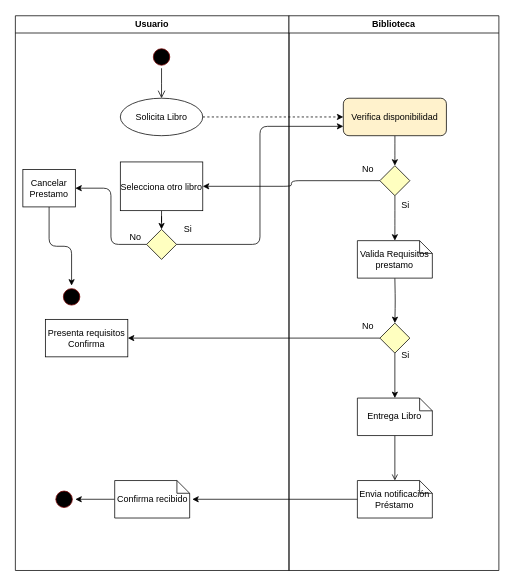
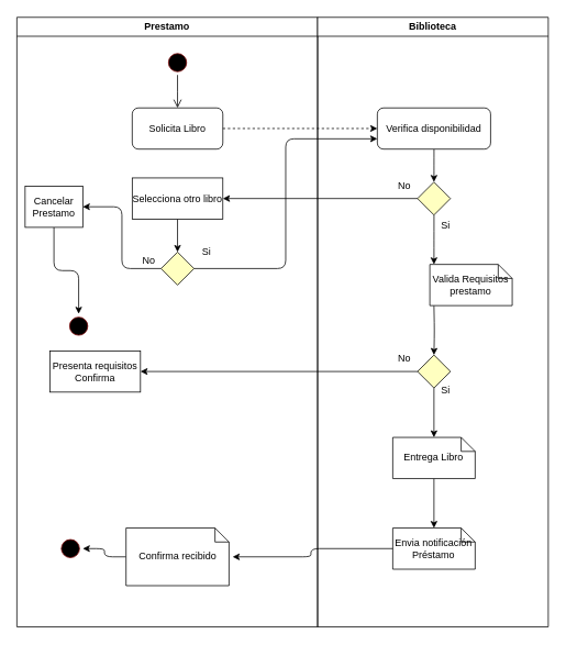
  <mxCell id="0" />
  <mxCell id="1" parent="0" />
- <mxCell id="2" value="Usuario" style="swimlane;whiteSpace=wrap" vertex="1" parent="1"><mxGeometry x="20" y="20" width="365" height="740" as="geometry" /></mxCell>
+ <mxCell id="2" value="Prestamo" style="swimlane;whiteSpace=wrap" vertex="1" parent="1"><mxGeometry x="20" y="20" width="365" height="740" as="geometry" /></mxCell>
  <mxCell id="3" value="" style="ellipse;shape=startState;fillColor=#000000;strokeColor=#7A0000;" vertex="1" parent="2"><mxGeometry x="180" y="40" width="30" height="30" as="geometry" /></mxCell>
  <mxCell id="4" value="" style="edgeStyle=elbowEdgeStyle;elbow=horizontal;verticalAlign=bottom;endArrow=open;endSize=8;strokeColor=#000000;endFill=1;rounded=0" edge="1" parent="2" target="5"><mxGeometry x="100" y="40" as="geometry"><mxPoint x="195" y="110" as="targetPoint" /><mxPoint x="195" y="70" as="sourcePoint" /></mxGeometry></mxCell>
- <mxCell id="5" value="Solicita Libro" style="ellipse;glass=0;shadow=0;" vertex="1" parent="2"><mxGeometry x="140" y="110" width="110" height="50" as="geometry" /></mxCell>
+ <mxCell id="5" value="Solicita Libro" style="rounded=1;glass=0;shadow=0;" vertex="1" parent="2"><mxGeometry x="140" y="110" width="110" height="50" as="geometry" /></mxCell>
  <mxCell id="6" style="edgeStyle=orthogonalEdgeStyle;rounded=1;orthogonalLoop=1;jettySize=auto;html=1;entryX=0.5;entryY=0;entryDx=0;entryDy=0;" edge="1" parent="2" source="7" target="12"><mxGeometry relative="1" as="geometry" /></mxCell>
- <mxCell id="7" value="Selecciona otro libro" style="" vertex="1" parent="2"><mxGeometry x="140" y="195" width="110" height="65" as="geometry" /></mxCell>
+ <mxCell id="7" value="Selecciona otro libro" style="" vertex="1" parent="2"><mxGeometry x="140" y="195" width="110" height="50" as="geometry" /></mxCell>
  <mxCell id="8" style="edgeStyle=orthogonalEdgeStyle;rounded=1;orthogonalLoop=1;jettySize=auto;html=1;entryX=0.5;entryY=0;entryDx=0;entryDy=0;" edge="1" parent="2" source="9" target="10"><mxGeometry relative="1" as="geometry" /></mxCell>
  <mxCell id="9" value="Cancelar&#10;Prestamo" style="" vertex="1" parent="2"><mxGeometry x="10" y="205" width="70" height="50" as="geometry" /></mxCell>
  <mxCell id="10" value="" style="ellipse;shape=startState;fillColor=#000000;strokeColor=#7A0000;" vertex="1" parent="2"><mxGeometry x="60" y="360" width="30" height="30" as="geometry" /></mxCell>
  <mxCell id="11" style="edgeStyle=orthogonalEdgeStyle;rounded=1;orthogonalLoop=1;jettySize=auto;html=1;entryX=1;entryY=0.5;entryDx=0;entryDy=0;" edge="1" parent="2" source="12" target="9"><mxGeometry relative="1" as="geometry" /></mxCell>
  <mxCell id="12" value="" style="rhombus;fillColor=#ffffc0;strokeColor=#000000;" vertex="1" parent="2"><mxGeometry x="175" y="285" width="40" height="40" as="geometry" /></mxCell>
  <mxCell id="13" value="No" style="text;html=1;align=center;verticalAlign=middle;resizable=0;points=[];autosize=1;strokeColor=none;fillColor=none;" vertex="1" parent="2"><mxGeometry x="140" y="280" width="40" height="30" as="geometry" /></mxCell>
  <mxCell id="14" value="Si" style="text;html=1;align=center;verticalAlign=middle;resizable=0;points=[];autosize=1;strokeColor=none;fillColor=none;" vertex="1" parent="2"><mxGeometry x="215" y="270" width="30" height="30" as="geometry" /></mxCell>
  <mxCell id="15" value="Presenta requisitos&#10;Confirma" style="" vertex="1" parent="2"><mxGeometry x="40" y="405" width="110" height="50" as="geometry" /></mxCell>
  <mxCell id="16" style="edgeStyle=orthogonalEdgeStyle;rounded=1;orthogonalLoop=1;jettySize=auto;html=1;entryX=1;entryY=0.5;entryDx=0;entryDy=0;" edge="1" parent="2" source="17" target="18"><mxGeometry relative="1" as="geometry" /></mxCell>
- <mxCell id="17" value="Confirma recibido" style="shape=note;whiteSpace=wrap;size=17" vertex="1" parent="2"><mxGeometry x="132.5" y="620" width="100" height="50" as="geometry" /></mxCell>
+ <mxCell id="17" value="Confirma recibido" style="shape=note;whiteSpace=wrap;size=17" vertex="1" parent="2"><mxGeometry x="132.5" y="620" width="125" height="70" as="geometry" /></mxCell>
  <mxCell id="18" value="" style="ellipse;shape=startState;fillColor=#000000;strokeColor=#7A0000;" vertex="1" parent="2"><mxGeometry x="50" y="630" width="30" height="30" as="geometry" /></mxCell>
  <mxCell id="19" value="Biblioteca" style="swimlane;whiteSpace=wrap" vertex="1" parent="1"><mxGeometry x="385" y="20" width="280" height="740" as="geometry" /></mxCell>
  <mxCell id="20" style="edgeStyle=orthogonalEdgeStyle;rounded=1;orthogonalLoop=1;jettySize=auto;html=1;entryX=0.5;entryY=0;entryDx=0;entryDy=0;" edge="1" parent="19" target="26"><mxGeometry relative="1" as="geometry"><mxPoint x="141.25" y="350" as="sourcePoint" /></mxGeometry></mxCell>
  <mxCell id="21" style="edgeStyle=orthogonalEdgeStyle;rounded=1;orthogonalLoop=1;jettySize=auto;html=1;entryX=0.5;entryY=0;entryDx=0;entryDy=0;" edge="1" parent="19" source="22"><mxGeometry relative="1" as="geometry"><mxPoint x="141.25" y="300" as="targetPoint" /></mxGeometry></mxCell>
  <mxCell id="22" value="" style="rhombus;fillColor=#ffffc0;strokeColor=#000000;" vertex="1" parent="19"><mxGeometry x="121.25" y="200" width="40" height="40" as="geometry" /></mxCell>
  <mxCell id="23" style="edgeStyle=orthogonalEdgeStyle;rounded=1;orthogonalLoop=1;jettySize=auto;html=1;entryX=0.5;entryY=0;entryDx=0;entryDy=0;" edge="1" parent="19" source="24" target="22"><mxGeometry relative="1" as="geometry" /></mxCell>
- <mxCell id="24" value="Verifica disponibilidad" style="rounded=1;fillColor=#fff2cc;" vertex="1" parent="19"><mxGeometry x="72.5" y="110" width="137.5" height="50" as="geometry" /></mxCell>
+ <mxCell id="24" value="Verifica disponibilidad" style="rounded=1;" vertex="1" parent="19"><mxGeometry x="72.5" y="110" width="137.5" height="50" as="geometry" /></mxCell>
  <mxCell id="25" value="No" style="text;html=1;align=center;verticalAlign=middle;resizable=0;points=[];autosize=1;strokeColor=none;fillColor=none;" vertex="1" parent="19"><mxGeometry x="85" y="190" width="40" height="30" as="geometry" /></mxCell>
  <mxCell id="26" value="" style="rhombus;fillColor=#ffffc0;strokeColor=#000000;" vertex="1" parent="19"><mxGeometry x="121.25" y="410" width="40" height="40" as="geometry" /></mxCell>
  <mxCell id="27" value="No" style="text;html=1;align=center;verticalAlign=middle;resizable=0;points=[];autosize=1;strokeColor=none;fillColor=none;" vertex="1" parent="19"><mxGeometry x="85" y="400" width="40" height="30" as="geometry" /></mxCell>
  <mxCell id="28" value="Si" style="text;html=1;align=center;verticalAlign=middle;resizable=0;points=[];autosize=1;strokeColor=none;fillColor=none;" vertex="1" parent="19"><mxGeometry x="140" y="438" width="30" height="30" as="geometry" /></mxCell>
- <mxCell id="29" value="Valida Requisitos&#10;prestamo" style="shape=note;whiteSpace=wrap;size=17" vertex="1" parent="19"><mxGeometry x="91.25" y="300" width="100" height="50" as="geometry" /></mxCell>
+ <mxCell id="29" value="Valida Requisitos&#10;prestamo" style="shape=note;whiteSpace=wrap;size=17" vertex="1" parent="19"><mxGeometry x="136.25" y="300" width="100" height="50" as="geometry" /></mxCell>
  <mxCell id="30" value="Envia notificación&#10;Préstamo" style="shape=note;whiteSpace=wrap;size=17" vertex="1" parent="19"><mxGeometry x="91.25" y="620" width="100" height="50" as="geometry" /></mxCell>
- <mxCell id="31" style="edgeStyle=orthogonalEdgeStyle;rounded=1;orthogonalLoop=1;jettySize=auto;html=1;entryX=0.5;entryY=0;entryDx=0;entryDy=0;entryPerimeter=0;endArrow=open;" edge="1" parent="19" source="33" target="30"><mxGeometry relative="1" as="geometry" /></mxCell>
+ <mxCell id="31" style="edgeStyle=orthogonalEdgeStyle;rounded=1;orthogonalLoop=1;jettySize=auto;html=1;entryX=0.5;entryY=0;entryDx=0;entryDy=0;entryPerimeter=0;" edge="1" parent="19" source="33" target="30"><mxGeometry relative="1" as="geometry" /></mxCell>
  <mxCell id="32" value="" style="edgeStyle=orthogonalEdgeStyle;rounded=1;orthogonalLoop=1;jettySize=auto;html=1;entryX=0.5;entryY=0;entryDx=0;entryDy=0;entryPerimeter=0;" edge="1" parent="19" source="26" target="33"><mxGeometry relative="1" as="geometry"><mxPoint x="546" y="590" as="sourcePoint" /><mxPoint x="545" y="850" as="targetPoint" /></mxGeometry></mxCell>
  <mxCell id="33" value="Entrega Libro" style="shape=note;whiteSpace=wrap;size=17" vertex="1" parent="19"><mxGeometry x="91.25" y="510" width="100" height="50" as="geometry" /></mxCell>
  <mxCell id="34" value="Si" style="text;html=1;align=center;verticalAlign=middle;resizable=0;points=[];autosize=1;strokeColor=none;fillColor=none;" vertex="1" parent="1"><mxGeometry x="525" y="258" width="30" height="30" as="geometry" /></mxCell>
  <mxCell id="35" style="edgeStyle=orthogonalEdgeStyle;rounded=1;orthogonalLoop=1;jettySize=auto;html=1;entryX=0;entryY=0.5;entryDx=0;entryDy=0;dashed=1;" edge="1" parent="1" source="5" target="24"><mxGeometry relative="1" as="geometry" /></mxCell>
  <mxCell id="36" style="edgeStyle=orthogonalEdgeStyle;rounded=1;orthogonalLoop=1;jettySize=auto;html=1;entryX=1;entryY=0.5;entryDx=0;entryDy=0;" edge="1" parent="1" source="22" target="7"><mxGeometry relative="1" as="geometry" /></mxCell>
  <mxCell id="37" style="edgeStyle=orthogonalEdgeStyle;rounded=1;orthogonalLoop=1;jettySize=auto;html=1;entryX=0;entryY=0.75;entryDx=0;entryDy=0;" edge="1" parent="1" source="12" target="24"><mxGeometry relative="1" as="geometry" /></mxCell>
  <mxCell id="38" style="edgeStyle=orthogonalEdgeStyle;rounded=1;orthogonalLoop=1;jettySize=auto;html=1;entryX=1;entryY=0.5;entryDx=0;entryDy=0;" edge="1" parent="1" source="26" target="15"><mxGeometry relative="1" as="geometry" /></mxCell>
  <mxCell id="39" style="edgeStyle=orthogonalEdgeStyle;rounded=1;orthogonalLoop=1;jettySize=auto;html=1;entryX=1.035;entryY=0.5;entryDx=0;entryDy=0;entryPerimeter=0;" edge="1" parent="1" source="30" target="17"><mxGeometry relative="1" as="geometry" /></mxCell>
